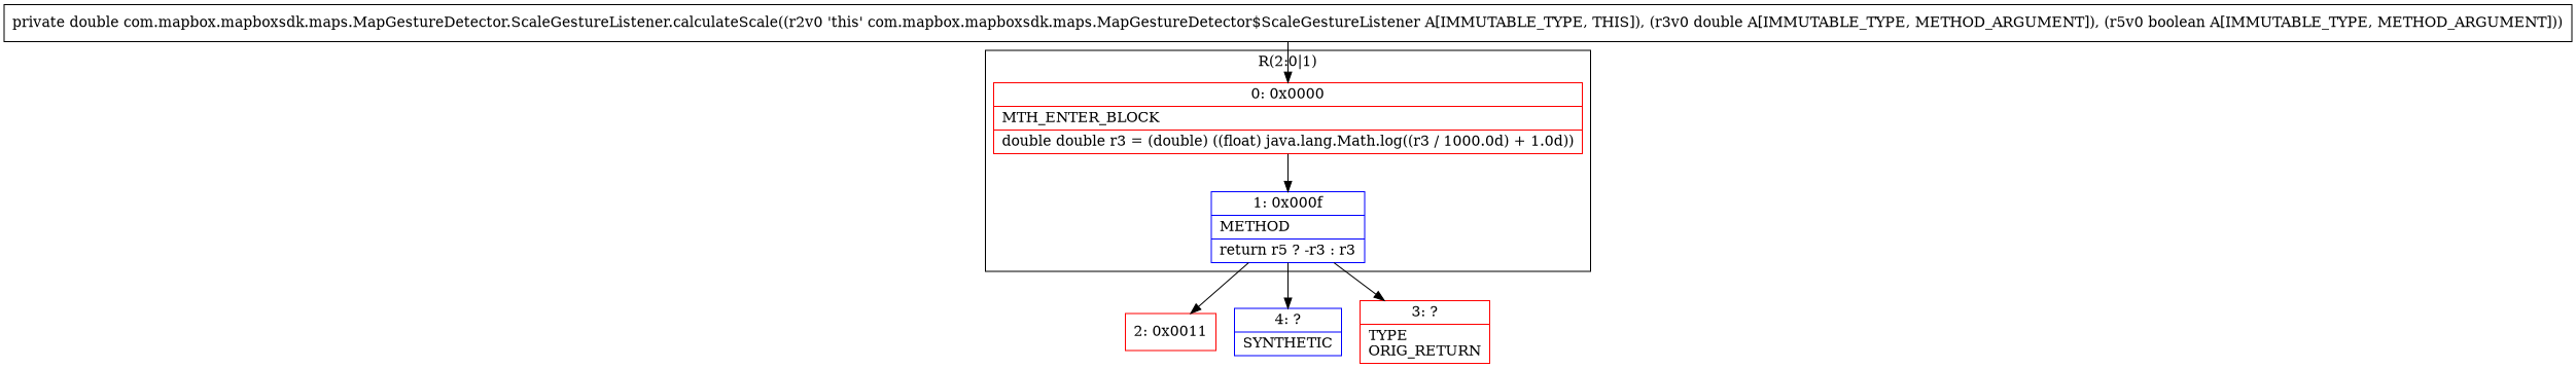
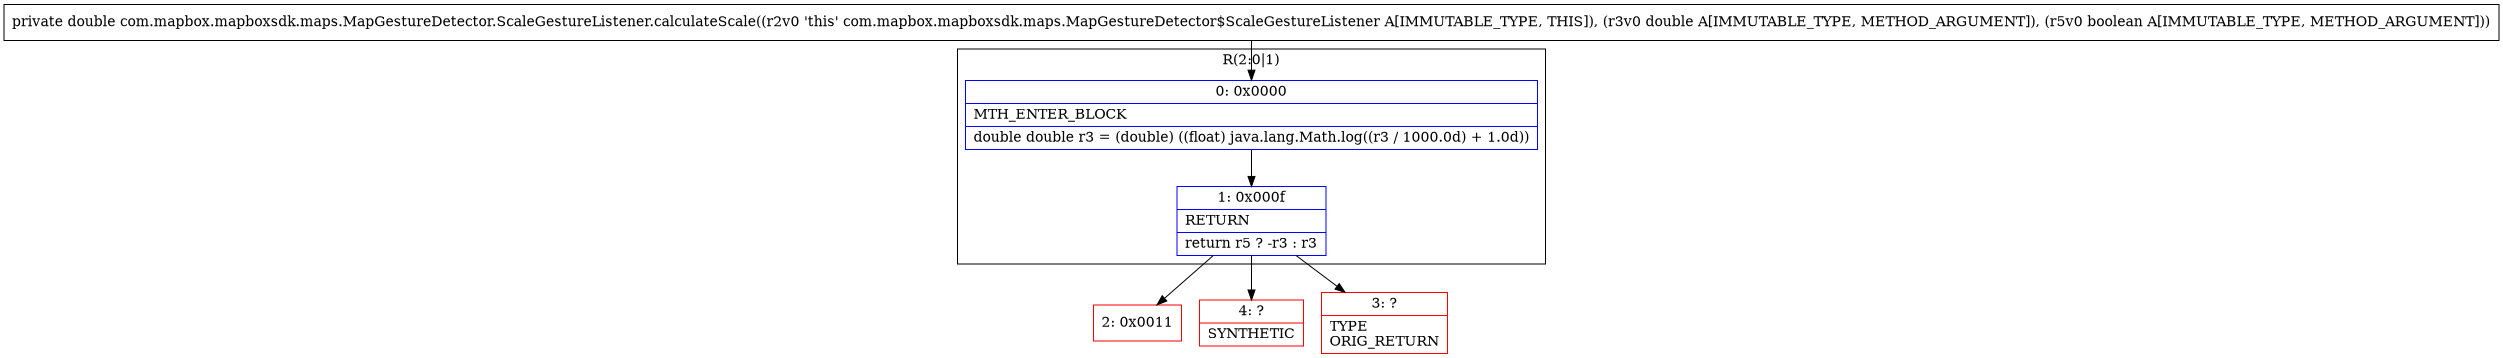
  digraph {
    node [color=red shape=record]
-   n1 [label="{0\:\ 0x0000|MTH_ENTER_BLOCK\l|double double r3 = (double) ((float) java.lang.Math.log((r3 \/ 1000.0d) + 1.0d))\l}"]
-   n2 [color=blue label="{1\:\ 0x000f|METHOD\l|return r5 ? \-r3 : r3\l}"]
+   n1 [color=blue label="{0\:\ 0x0000|MTH_ENTER_BLOCK\l|double double r3 = (double) ((float) java.lang.Math.log((r3 \/ 1000.0d) + 1.0d))\l}"]
+   n2 [color=blue label="{1\:\ 0x000f|RETURN\l|return r5 ? \-r3 : r3\l}"]
    n3 [label="{2\:\ 0x0011}"]
-   n4 [color=blue label="{4\:\ ?|SYNTHETIC\l}"]
+   n4 [label="{4\:\ ?|SYNTHETIC\l}"]
    n5 [label="{3\:\ ?|TYPE\lORIG_RETURN\l}"]
    n6 [label="{private double com.mapbox.mapboxsdk.maps.MapGestureDetector.ScaleGestureListener.calculateScale((r2v0 'this' com.mapbox.mapboxsdk.maps.MapGestureDetector$ScaleGestureListener A[IMMUTABLE_TYPE, THIS]), (r3v0 double A[IMMUTABLE_TYPE, METHOD_ARGUMENT]), (r5v0 boolean A[IMMUTABLE_TYPE, METHOD_ARGUMENT])) }" color=""]
    subgraph cluster_1 {
      label="R(2:0|1)"
      n1
      n2
    }
    n1 -> n2
    n2 -> n3
    n2 -> n4
    n2 -> n5
    n6 -> n1
  }
